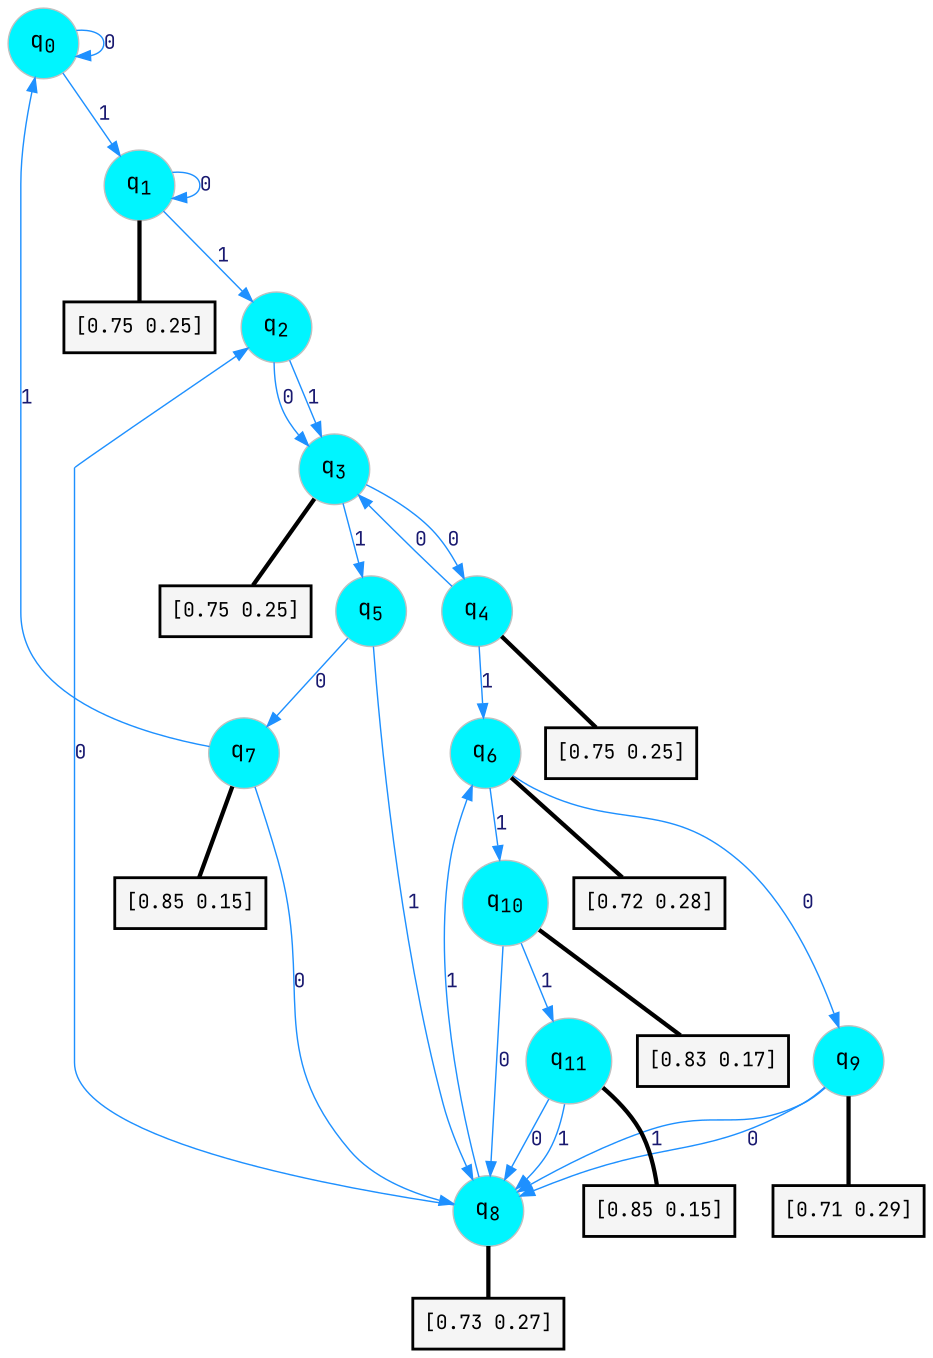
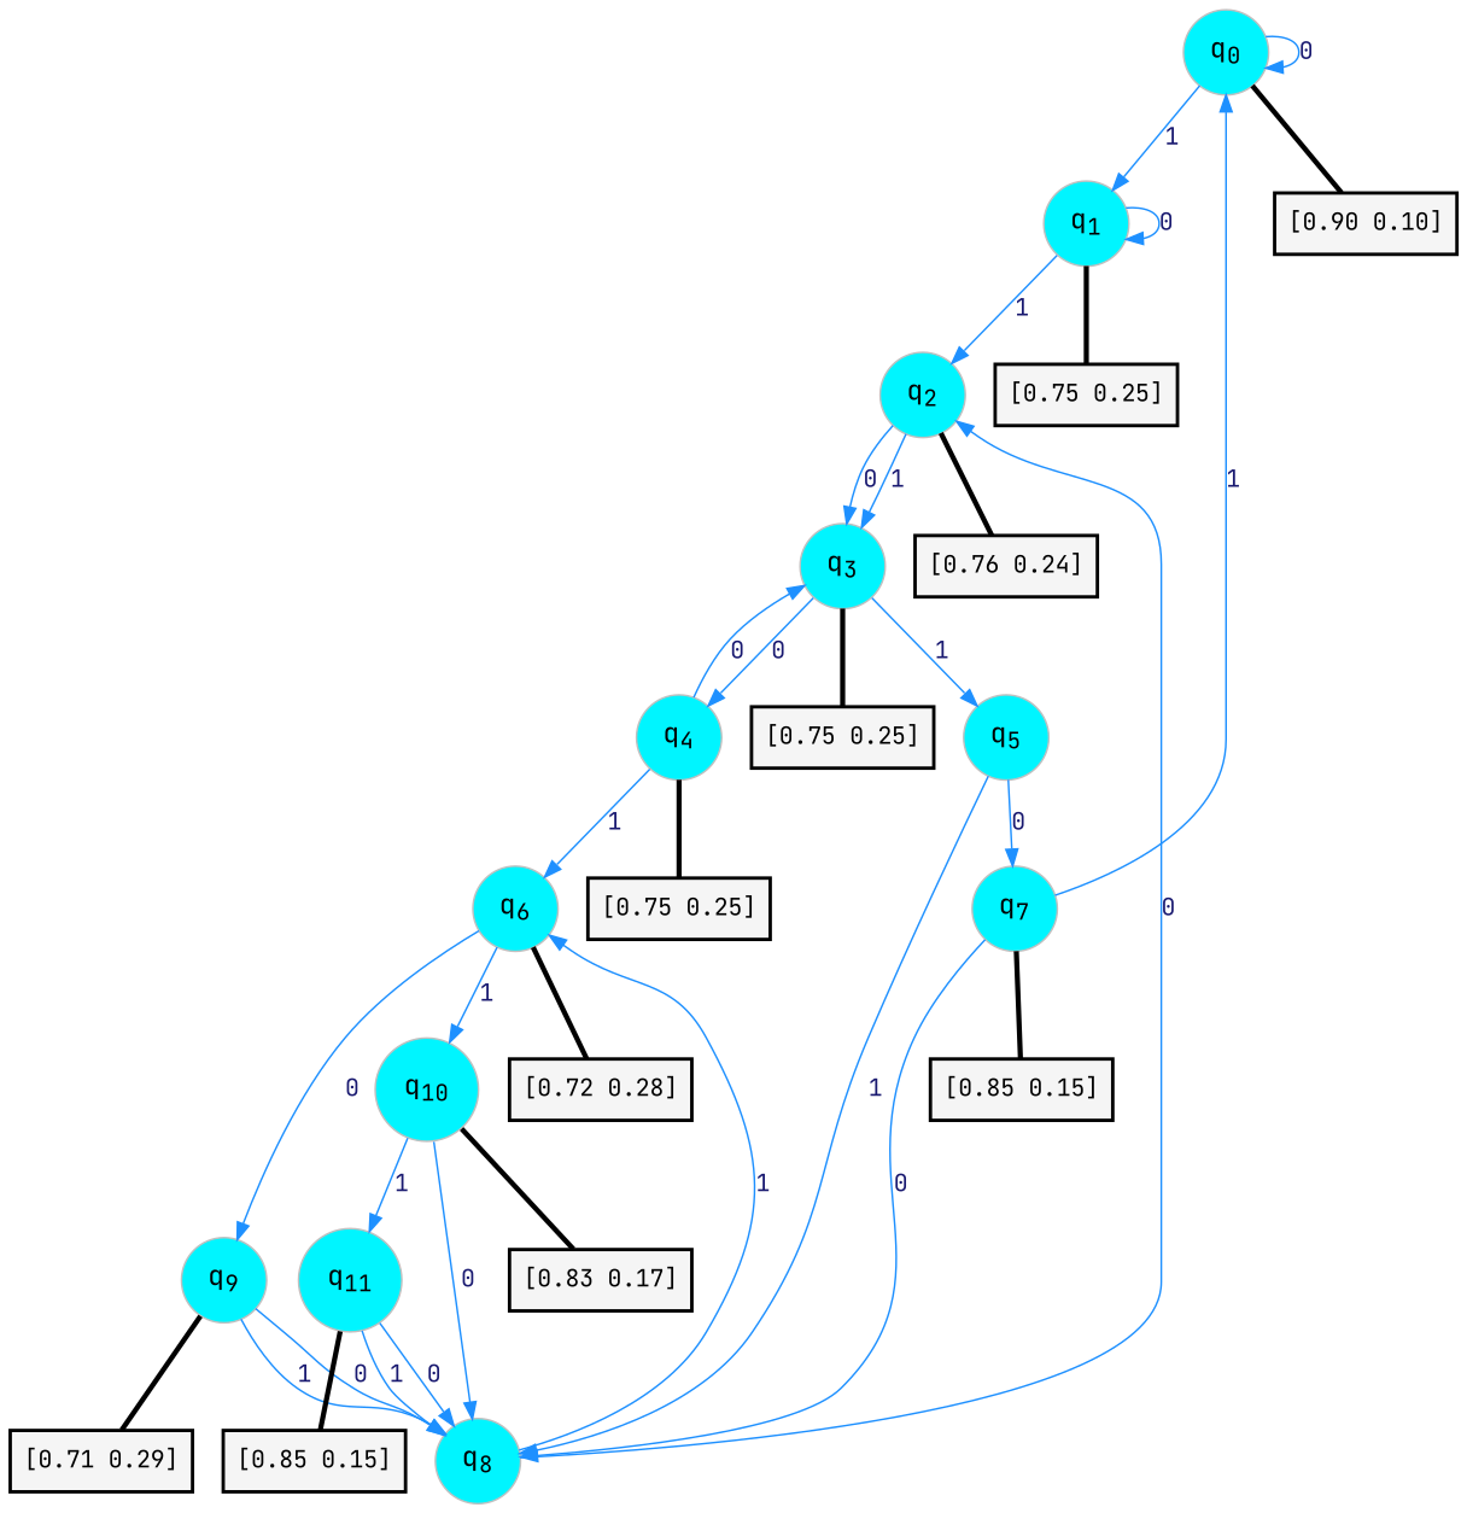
  digraph {
    fontname="JetBrains Mono"
    rankdir=TD
    node [color=gray fillcolor=turquoise1 fontcolor=black fontname="JetBrains Mono" fontsize=16 fontweight=bold shape=circle style=filled]
    edge [arrowsize=1 color=dodgerblue1 fontcolor=midnightblue fontname="JetBrains Mono" fontweight=bold penwidth=1 style=solid weight=20]
    n1 [label=<q<SUB>0</SUB>>]
    n2 [label=<q<SUB>1</SUB>>]
+   n3 [color=black fillcolor=whitesmoke fontsize=14 label="[0.90 0.10]" penwidth=2 shape=box]
    n4 [label=<q<SUB>2</SUB>>]
    n5 [color=black fillcolor=whitesmoke fontsize=14 label="[0.75 0.25]" penwidth=2 shape=box]
    n6 [label=<q<SUB>3</SUB>>]
+   n7 [color=black fillcolor=whitesmoke fontsize=14 label="[0.76 0.24]" penwidth=2 shape=box]
    n8 [label=<q<SUB>4</SUB>>]
    n9 [label=<q<SUB>5</SUB>>]
    n10 [color=black fillcolor=whitesmoke fontsize=14 label="[0.75 0.25]" penwidth=2 shape=box]
    n11 [label=<q<SUB>6</SUB>>]
    n12 [color=black fillcolor=whitesmoke fontsize=14 label="[0.75 0.25]" penwidth=2 shape=box]
    n13 [label=<q<SUB>7</SUB>>]
    n14 [label=<q<SUB>8</SUB>>]
    n15 [label=<q<SUB>9</SUB>>]
    n16 [label=<q<SUB>10</SUB>>]
    n17 [color=black fillcolor=whitesmoke fontsize=14 label="[0.72 0.28]" penwidth=2 shape=box]
    n18 [color=black fillcolor=whitesmoke fontsize=14 label="[0.85 0.15]" penwidth=2 shape=box]
-   n19 [color=black fillcolor=whitesmoke fontsize=14 label="[0.73 0.27]" penwidth=2 shape=box]
    n20 [color=black fillcolor=whitesmoke fontsize=14 label="[0.71 0.29]" penwidth=2 shape=box]
    n21 [label=<q<SUB>11</SUB>>]
    n22 [color=black fillcolor=whitesmoke fontsize=14 label="[0.83 0.17]" penwidth=2 shape=box]
    n23 [color=black fillcolor=whitesmoke fontsize=14 label="[0.85 0.15]" penwidth=2 shape=box]
    n1 -> n1 [label=0]
    n1 -> n2 [label=1]
+   n1 -> n3 [arrowhead=none color=black penwidth=3]
    n2 -> n2 [label=0]
    n2 -> n4 [label=1]
    n2 -> n5 [arrowhead=none color=black penwidth=3]
    n4 -> n6 [label=0]
    n4 -> n6 [label=1]
+   n4 -> n7 [arrowhead=none color=black penwidth=3]
    n6 -> n8 [label=0]
    n6 -> n9 [label=1]
    n6 -> n10 [arrowhead=none color=black penwidth=3]
    n8 -> n6 [label=0]
    n8 -> n11 [label=1]
    n8 -> n12 [arrowhead=none color=black penwidth=3]
    n9 -> n13 [label=0]
    n9 -> n14 [label=1]
    n11 -> n15 [label=0]
    n11 -> n16 [label=1]
    n11 -> n17 [arrowhead=none color=black penwidth=3]
    n13 -> n1 [label=1]
    n13 -> n14 [label=0]
    n13 -> n18 [arrowhead=none color=black penwidth=3]
    n14 -> n4 [label=0]
    n14 -> n11 [label=1]
-   n14 -> n19 [arrowhead=none color=black penwidth=3]
    n15 -> n14 [label=0]
    n15 -> n14 [label=1]
    n15 -> n20 [arrowhead=none color=black penwidth=3]
    n16 -> n14 [label=0]
    n16 -> n21 [label=1]
    n16 -> n22 [arrowhead=none color=black penwidth=3]
    n21 -> n14 [label=0]
    n21 -> n14 [label=1]
    n21 -> n23 [arrowhead=none color=black penwidth=3]
  }
